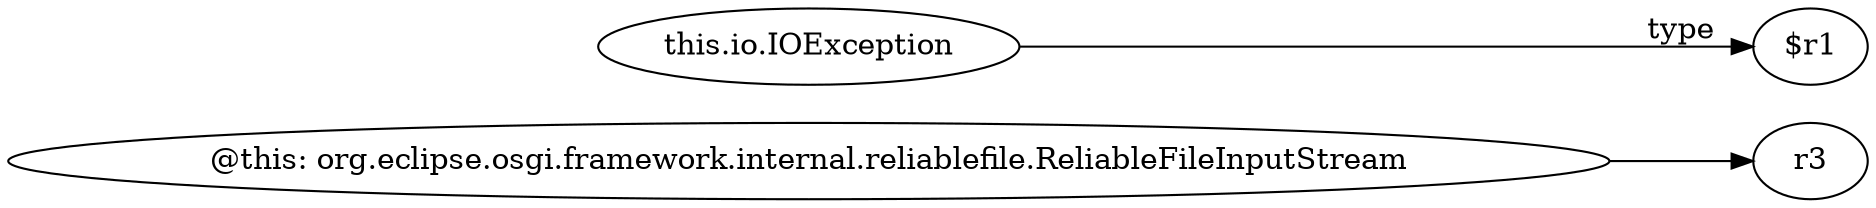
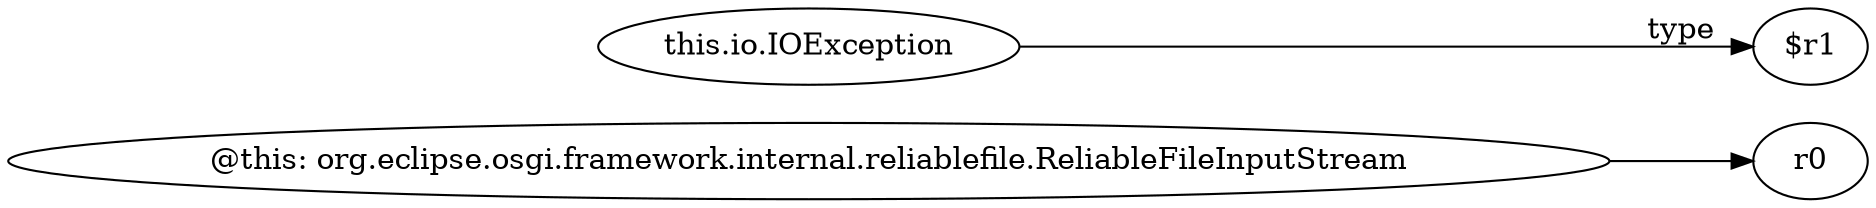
  digraph {
    rankdir=LR
    n1 [label="@this: org.eclipse.osgi.framework.internal.reliablefile.ReliableFileInputStream"]
-   n2 [label=r3]
+   n2 [label=r0]
    n3 [label="this.io.IOException"]
    n4 [label="$r1"]
    n1 -> n2
    n3 -> n4 [label=type]
  }
